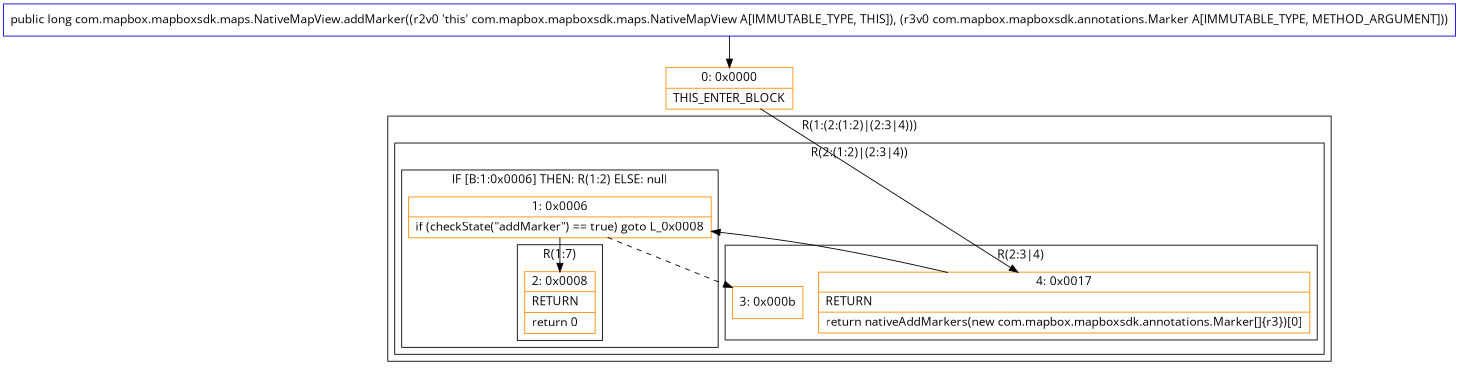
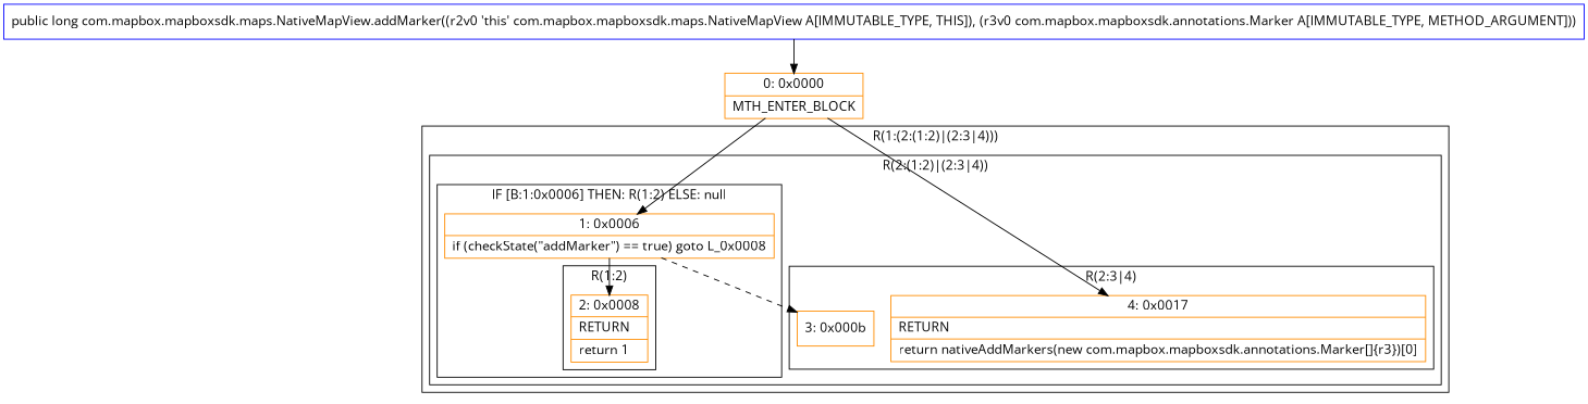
  digraph {
    fontname="Open Sans"
    node [color=darkorange fontname="Open Sans" shape=record]
    edge [fontname="Open Sans"]
-   n1 [label="{2\:\ 0x0008|RETURN\l|return 0\l}"]
+   n1 [label="{2\:\ 0x0008|RETURN\l|return 1\l}"]
    n2 [label="{1\:\ 0x0006|if (checkState(\"addMarker\") == true) goto L_0x0008\l}"]
    n3 [label="{3\:\ 0x000b}"]
    n4 [label="{4\:\ 0x0017|RETURN\l|return nativeAddMarkers(new com.mapbox.mapboxsdk.annotations.Marker[]\{r3\})[0]\l}"]
-   n5 [label="{0\:\ 0x0000|THIS_ENTER_BLOCK\l}"]
+   n5 [label="{0\:\ 0x0000|MTH_ENTER_BLOCK\l}"]
    n6 [color=blue label="{public long com.mapbox.mapboxsdk.maps.NativeMapView.addMarker((r2v0 'this' com.mapbox.mapboxsdk.maps.NativeMapView A[IMMUTABLE_TYPE, THIS]), (r3v0 com.mapbox.mapboxsdk.annotations.Marker A[IMMUTABLE_TYPE, METHOD_ARGUMENT])) }"]
    subgraph cluster_1 {
      label="R(1:(2:(1:2)|(2:3|4)))"
      subgraph cluster_2 {
        label="R(2:(1:2)|(2:3|4))"
        subgraph cluster_3 {
          label="IF [B:1:0x0006] THEN: R(1:2) ELSE: null"
          n2
          subgraph cluster_4 {
-           label="R(1:7)"
+           label="R(1:2)"
            n1
          }
        }
        subgraph cluster_5 {
          label="R(2:3|4)"
          n3
          n4
        }
      }
    }
    n2 -> n1
    n2 -> n3 [style=dashed]
-   n4 -> n2
+   n5 -> n2
    n5 -> n4
    n6 -> n5
  }
